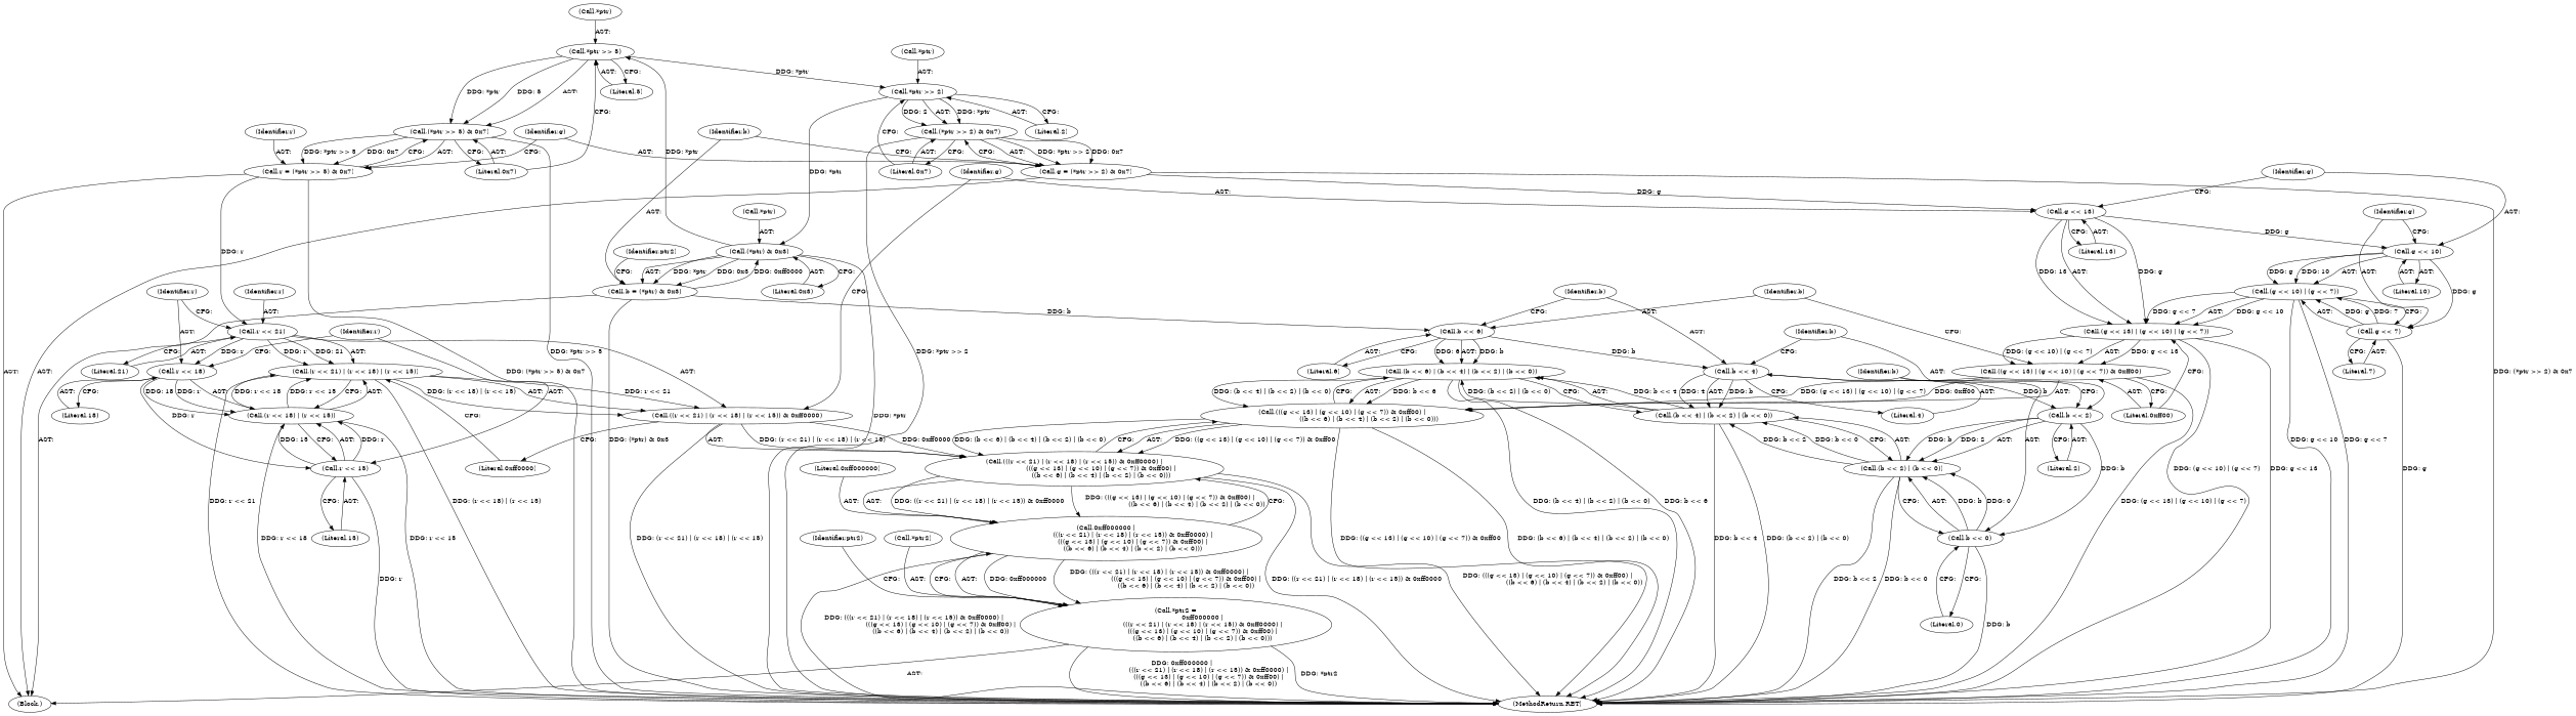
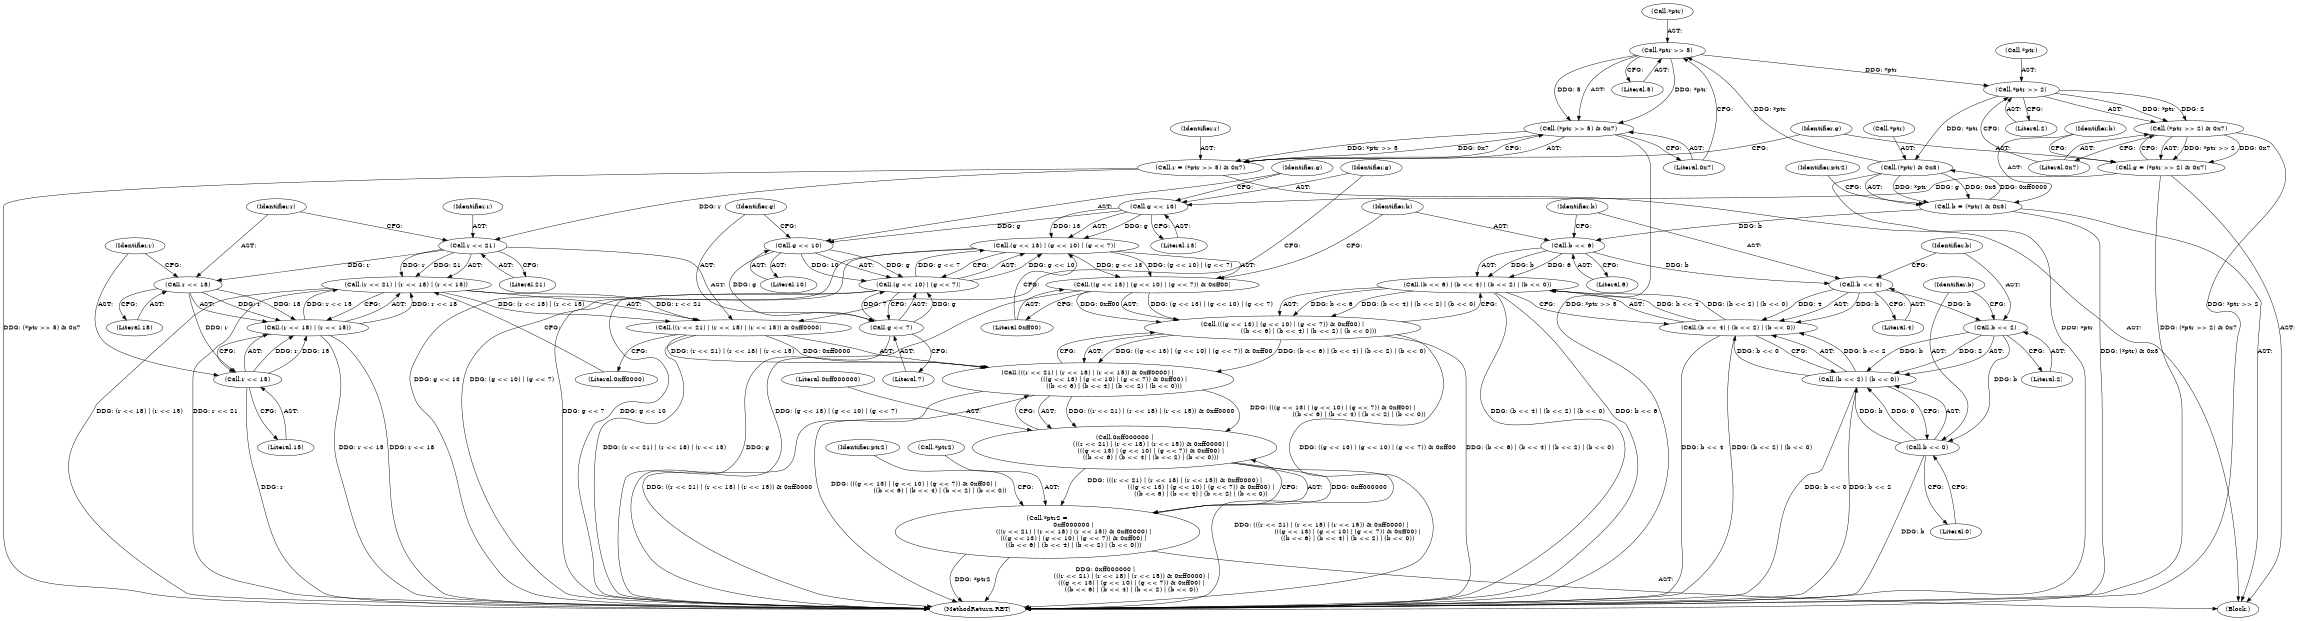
  digraph {
    n1 [label="(Call,*ptr >> 5)"]
    n2 [label="(Call,*ptr >> 2)"]
    n3 [label="(Call,(*ptr >> 5) & 0x7)"]
    n4 [label="(Literal,5)"]
    n5 [label="(Call,(*ptr) & 0x3)"]
    n6 [label="(Call,(*ptr >> 2) & 0x7)"]
    n7 [label="(Literal,2)"]
    n8 [label="(MethodReturn,RET)"]
    n9 [label="(Call,r = (*ptr >> 5) & 0x7)"]
    n10 [label="(Literal,0x7)"]
    n11 [label="(Call,b = (*ptr) & 0x3)"]
-   n12 [label="(Literal,0x3)"]
    n13 [label="(Block,)"]
    n14 [label="(Call,b << 6)"]
    n15 [label="(Call,g = (*ptr >> 2) & 0x7)"]
    n16 [label="(Literal,0x7)"]
    n17 [label="(Call,r << 21)"]
    n18 [label="(Call,(r << 21) | (r << 18) | (r << 15))"]
    n19 [label="(Call,r << 18)"]
    n20 [label="(Literal,21)"]
    n21 [label="(Call,((r << 21) | (r << 18) | (r << 15)) & 0xff0000)"]
    n22 [label="(Call,(r << 18) | (r << 15))"]
    n23 [label="(Call,r << 15)"]
    n24 [label="(Literal,18)"]
    n25 [label="(Call,(((r << 21) | (r << 18) | (r << 15)) & 0xff0000) |\n                          (((g << 13) | (g << 10) | (g << 7)) & 0xff00) |\n                          ((b << 6) | (b << 4) | (b << 2) | (b << 0)))"]
    n26 [label="(Literal,0xff0000)"]
    n27 [label="(Call,0xff000000 |\n                          (((r << 21) | (r << 18) | (r << 15)) & 0xff0000) |\n                          (((g << 13) | (g << 10) | (g << 7)) & 0xff00) |\n                          ((b << 6) | (b << 4) | (b << 2) | (b << 0)))"]
    n28 [label="(Call,(((g << 13) | (g << 10) | (g << 7)) & 0xff00) |\n                          ((b << 6) | (b << 4) | (b << 2) | (b << 0)))"]
    n29 [label="(Call,*ptr2 =\n                          0xff000000 |\n                          (((r << 21) | (r << 18) | (r << 15)) & 0xff0000) |\n                          (((g << 13) | (g << 10) | (g << 7)) & 0xff00) |\n                          ((b << 6) | (b << 4) | (b << 2) | (b << 0)))"]
    n30 [label="(Call,(b << 6) | (b << 4) | (b << 2) | (b << 0))"]
    n31 [label="(Literal,15)"]
    n32 [label="(Call,g << 13)"]
    n33 [label="(Call,(g << 13) | (g << 10) | (g << 7))"]
    n34 [label="(Call,g << 10)"]
    n35 [label="(Literal,13)"]
    n36 [label="(Call,((g << 13) | (g << 10) | (g << 7)) & 0xff00)"]
    n37 [label="(Call,(g << 10) | (g << 7))"]
    n38 [label="(Call,g << 7)"]
    n39 [label="(Literal,10)"]
    n40 [label="(Literal,0xff00)"]
    n41 [label="(Call,(b << 4) | (b << 2) | (b << 0))"]
    n42 [label="(Literal,7)"]
    n43 [label="(Call,b << 4)"]
    n44 [label="(Literal,6)"]
    n45 [label="(Call,b << 2)"]
    n46 [label="(Literal,4)"]
    n47 [label="(Call,(b << 2) | (b << 0))"]
    n48 [label="(Call,b << 0)"]
    n49 [label="(Literal,2)"]
    n50 [label="(Literal,0)"]
    n51 [label="(Identifier,g)"]
    n52 [label="(Literal,0xff000000)"]
    n53 [label="(Identifier,g)"]
    n54 [label="(Identifier,b)"]
    n55 [label="(Identifier,b)"]
    n56 [label="(Identifier,ptr2)"]
    n57 [label="(Call,*ptr)"]
    n58 [label="(Identifier,g)"]
    n59 [label="(Identifier,ptr2)"]
    n60 [label="(Identifier,b)"]
    n61 [label="(Identifier,r)"]
    n62 [label="(Identifier,r)"]
    n63 [label="(Call,*ptr2)"]
    n64 [label="(Identifier,g)"]
    n65 [label="(Identifier,b)"]
    n66 [label="(Identifier,b)"]
    n67 [label="(Identifier,r)"]
    n68 [label="(Identifier,r)"]
    n69 [label="(Call,*ptr)"]
    n70 [label="(Call,*ptr)"]
    n1 -> n2 [label="DDG: *ptr"]
    n1 -> n3 [label="AST: "]
    n1 -> n3 [label="DDG: *ptr"]
    n1 -> n3 [label="DDG: 5"]
    n1 -> n4 [label="CFG: "]
    n2 -> n5 [label="DDG: *ptr"]
    n2 -> n6 [label="AST: "]
    n2 -> n6 [label="DDG: *ptr"]
    n2 -> n6 [label="DDG: 2"]
    n2 -> n7 [label="CFG: "]
    n3 -> n8 [label="DDG: *ptr >> 5"]
    n3 -> n9 [label="AST: "]
    n3 -> n9 [label="DDG: *ptr >> 5"]
    n3 -> n9 [label="DDG: 0x7"]
    n3 -> n10 [label="CFG: "]
    n4 -> n1 [label="AST: "]
    n5 -> n1 [label="DDG: *ptr"]
    n5 -> n8 [label="DDG: *ptr"]
    n5 -> n11 [label="AST: "]
    n5 -> n11 [label="DDG: *ptr"]
    n5 -> n11 [label="DDG: 0x3"]
-   n5 -> n12 [label="CFG: "]
    n6 -> n8 [label="DDG: *ptr >> 2"]
    n6 -> n15 [label="AST: "]
    n6 -> n15 [label="DDG: *ptr >> 2"]
    n6 -> n15 [label="DDG: 0x7"]
    n6 -> n16 [label="CFG: "]
    n7 -> n2 [label="AST: "]
    n9 -> n3 [label="CFG: "]
    n9 -> n8 [label="DDG: (*ptr >> 5) & 0x7"]
    n9 -> n13 [label="AST: "]
    n9 -> n17 [label="DDG: r"]
    n10 -> n1 [label="CFG: "]
    n10 -> n3 [label="AST: "]
    n11 -> n5 [label="DDG: 0xff0000"]
    n11 -> n8 [label="DDG: (*ptr) & 0x3"]
    n11 -> n13 [label="AST: "]
    n11 -> n14 [label="DDG: b"]
-   n12 -> n5 [label="AST: "]
    n14 -> n30 [label="AST: "]
    n14 -> n30 [label="DDG: b"]
    n14 -> n30 [label="DDG: 6"]
    n14 -> n43 [label="DDG: b"]
    n14 -> n44 [label="CFG: "]
    n15 -> n6 [label="CFG: "]
    n15 -> n8 [label="DDG: (*ptr >> 2) & 0x7"]
    n15 -> n13 [label="AST: "]
    n15 -> n32 [label="DDG: g"]
    n16 -> n2 [label="CFG: "]
    n16 -> n6 [label="AST: "]
    n17 -> n18 [label="AST: "]
    n17 -> n18 [label="DDG: r"]
    n17 -> n18 [label="DDG: 21"]
    n17 -> n19 [label="DDG: r"]
    n17 -> n20 [label="CFG: "]
    n17 -> n21 [label="AST: "]
    n18 -> n8 [label="DDG: (r << 18) | (r << 15)"]
    n18 -> n8 [label="DDG: r << 21"]
    n18 -> n21 [label="AST: "]
    n18 -> n21 [label="DDG: r << 21"]
    n18 -> n21 [label="DDG: (r << 18) | (r << 15)"]
    n18 -> n22 [label="CFG: "]
    n19 -> n22 [label="AST: "]
    n19 -> n22 [label="DDG: r"]
    n19 -> n22 [label="DDG: 18"]
    n19 -> n23 [label="DDG: r"]
    n19 -> n24 [label="CFG: "]
    n20 -> n17 [label="AST: "]
    n21 -> n8 [label="DDG: (r << 21) | (r << 18) | (r << 15)"]
    n21 -> n25 [label="AST: "]
    n21 -> n25 [label="DDG: (r << 21) | (r << 18) | (r << 15)"]
    n21 -> n25 [label="DDG: 0xff0000"]
    n21 -> n26 [label="CFG: "]
    n22 -> n8 [label="DDG: r << 18"]
    n22 -> n8 [label="DDG: r << 15"]
    n22 -> n18 [label="AST: "]
    n22 -> n18 [label="DDG: r << 18"]
    n22 -> n18 [label="DDG: r << 15"]
    n22 -> n23 [label="CFG: "]
    n23 -> n8 [label="DDG: r"]
    n23 -> n22 [label="AST: "]
    n23 -> n22 [label="DDG: r"]
    n23 -> n22 [label="DDG: 15"]
    n23 -> n31 [label="CFG: "]
    n24 -> n19 [label="AST: "]
    n25 -> n8 [label="DDG: ((r << 21) | (r << 18) | (r << 15)) & 0xff0000"]
    n25 -> n8 [label="DDG: (((g << 13) | (g << 10) | (g << 7)) & 0xff00) |\n                          ((b << 6) | (b << 4) | (b << 2) | (b << 0))"]
    n25 -> n27 [label="AST: "]
    n25 -> n27 [label="DDG: ((r << 21) | (r << 18) | (r << 15)) & 0xff0000"]
    n25 -> n27 [label="DDG: (((g << 13) | (g << 10) | (g << 7)) & 0xff00) |\n                          ((b << 6) | (b << 4) | (b << 2) | (b << 0))"]
    n25 -> n28 [label="CFG: "]
    n26 -> n18 [label="CFG: "]
    n27 -> n8 [label="DDG: (((r << 21) | (r << 18) | (r << 15)) & 0xff0000) |\n                          (((g << 13) | (g << 10) | (g << 7)) & 0xff00) |\n                          ((b << 6) | (b << 4) | (b << 2) | (b << 0))"]
    n27 -> n25 [label="CFG: "]
    n27 -> n29 [label="AST: "]
    n27 -> n29 [label="DDG: 0xff000000"]
    n27 -> n29 [label="DDG: (((r << 21) | (r << 18) | (r << 15)) & 0xff0000) |\n                          (((g << 13) | (g << 10) | (g << 7)) & 0xff00) |\n                          ((b << 6) | (b << 4) | (b << 2) | (b << 0))"]
    n28 -> n8 [label="DDG: ((g << 13) | (g << 10) | (g << 7)) & 0xff00"]
    n28 -> n8 [label="DDG: (b << 6) | (b << 4) | (b << 2) | (b << 0)"]
    n28 -> n25 [label="AST: "]
    n28 -> n25 [label="DDG: ((g << 13) | (g << 10) | (g << 7)) & 0xff00"]
    n28 -> n25 [label="DDG: (b << 6) | (b << 4) | (b << 2) | (b << 0)"]
    n28 -> n30 [label="CFG: "]
    n29 -> n8 [label="DDG: *ptr2"]
    n29 -> n8 [label="DDG: 0xff000000 |\n                          (((r << 21) | (r << 18) | (r << 15)) & 0xff0000) |\n                          (((g << 13) | (g << 10) | (g << 7)) & 0xff00) |\n                          ((b << 6) | (b << 4) | (b << 2) | (b << 0))"]
    n29 -> n13 [label="AST: "]
    n29 -> n27 [label="CFG: "]
    n30 -> n8 [label="DDG: (b << 4) | (b << 2) | (b << 0)"]
    n30 -> n8 [label="DDG: b << 6"]
    n30 -> n28 [label="AST: "]
    n30 -> n28 [label="DDG: b << 6"]
    n30 -> n28 [label="DDG: (b << 4) | (b << 2) | (b << 0)"]
    n30 -> n41 [label="CFG: "]
    n31 -> n23 [label="AST: "]
    n32 -> n33 [label="AST: "]
    n32 -> n33 [label="DDG: g"]
    n32 -> n33 [label="DDG: 13"]
    n32 -> n34 [label="DDG: g"]
    n32 -> n35 [label="CFG: "]
    n33 -> n8 [label="DDG: (g << 10) | (g << 7)"]
    n33 -> n8 [label="DDG: g << 13"]
    n33 -> n36 [label="AST: "]
    n33 -> n36 [label="DDG: g << 13"]
    n33 -> n36 [label="DDG: (g << 10) | (g << 7)"]
+   n33 -> n37 [label="CFG: "]
    n34 -> n37 [label="AST: "]
    n34 -> n37 [label="DDG: g"]
    n34 -> n37 [label="DDG: 10"]
    n34 -> n38 [label="DDG: g"]
    n34 -> n39 [label="AST: "]
    n35 -> n32 [label="AST: "]
    n36 -> n8 [label="DDG: (g << 13) | (g << 10) | (g << 7)"]
    n36 -> n28 [label="AST: "]
    n36 -> n28 [label="DDG: (g << 13) | (g << 10) | (g << 7)"]
    n36 -> n28 [label="DDG: 0xff00"]
    n36 -> n40 [label="CFG: "]
    n37 -> n8 [label="DDG: g << 10"]
    n37 -> n8 [label="DDG: g << 7"]
    n37 -> n33 [label="AST: "]
    n37 -> n33 [label="DDG: g << 10"]
    n37 -> n33 [label="DDG: g << 7"]
    n37 -> n38 [label="CFG: "]
    n38 -> n8 [label="DDG: g"]
    n38 -> n37 [label="AST: "]
    n38 -> n37 [label="DDG: g"]
    n38 -> n37 [label="DDG: 7"]
    n38 -> n42 [label="CFG: "]
    n39 -> n34 [label="AST: "]
    n40 -> n33 [label="CFG: "]
    n40 -> n36 [label="AST: "]
    n41 -> n8 [label="DDG: b << 4"]
    n41 -> n8 [label="DDG: (b << 2) | (b << 0)"]
    n41 -> n30 [label="AST: "]
    n41 -> n30 [label="DDG: b << 4"]
    n41 -> n30 [label="DDG: (b << 2) | (b << 0)"]
    n41 -> n47 [label="CFG: "]
    n42 -> n38 [label="AST: "]
    n43 -> n41 [label="AST: "]
    n43 -> n41 [label="DDG: b"]
    n43 -> n41 [label="DDG: 4"]
    n43 -> n45 [label="DDG: b"]
    n43 -> n46 [label="CFG: "]
    n44 -> n14 [label="AST: "]
    n45 -> n47 [label="AST: "]
    n45 -> n47 [label="DDG: b"]
    n45 -> n47 [label="DDG: 2"]
    n45 -> n48 [label="DDG: b"]
    n45 -> n49 [label="CFG: "]
    n46 -> n43 [label="AST: "]
    n47 -> n8 [label="DDG: b << 2"]
    n47 -> n8 [label="DDG: b << 0"]
    n47 -> n41 [label="AST: "]
    n47 -> n41 [label="DDG: b << 2"]
    n47 -> n41 [label="DDG: b << 0"]
    n47 -> n48 [label="CFG: "]
    n48 -> n8 [label="DDG: b"]
    n48 -> n47 [label="AST: "]
    n48 -> n47 [label="DDG: b"]
    n48 -> n47 [label="DDG: 0"]
    n48 -> n50 [label="CFG: "]
    n49 -> n45 [label="AST: "]
    n50 -> n48 [label="CFG: "]
    n51 -> n21 [label="CFG: "]
    n51 -> n32 [label="AST: "]
    n52 -> n27 [label="AST: "]
    n53 -> n9 [label="CFG: "]
    n53 -> n15 [label="AST: "]
    n54 -> n11 [label="AST: "]
    n54 -> n15 [label="CFG: "]
    n55 -> n14 [label="AST: "]
    n55 -> n36 [label="CFG: "]
    n56 -> n29 [label="CFG: "]
    n57 -> n1 [label="AST: "]
    n58 -> n34 [label="CFG: "]
    n58 -> n38 [label="AST: "]
    n59 -> n11 [label="CFG: "]
    n60 -> n45 [label="CFG: "]
    n60 -> n48 [label="AST: "]
    n61 -> n9 [label="AST: "]
    n62 -> n17 [label="AST: "]
    n63 -> n29 [label="AST: "]
    n64 -> n32 [label="CFG: "]
    n64 -> n34 [label="AST: "]
    n65 -> n43 [label="CFG: "]
    n65 -> n45 [label="AST: "]
    n66 -> n14 [label="CFG: "]
    n66 -> n43 [label="AST: "]
    n67 -> n17 [label="CFG: "]
    n67 -> n19 [label="AST: "]
    n68 -> n19 [label="CFG: "]
    n68 -> n23 [label="AST: "]
    n69 -> n5 [label="AST: "]
    n70 -> n2 [label="AST: "]
  }
